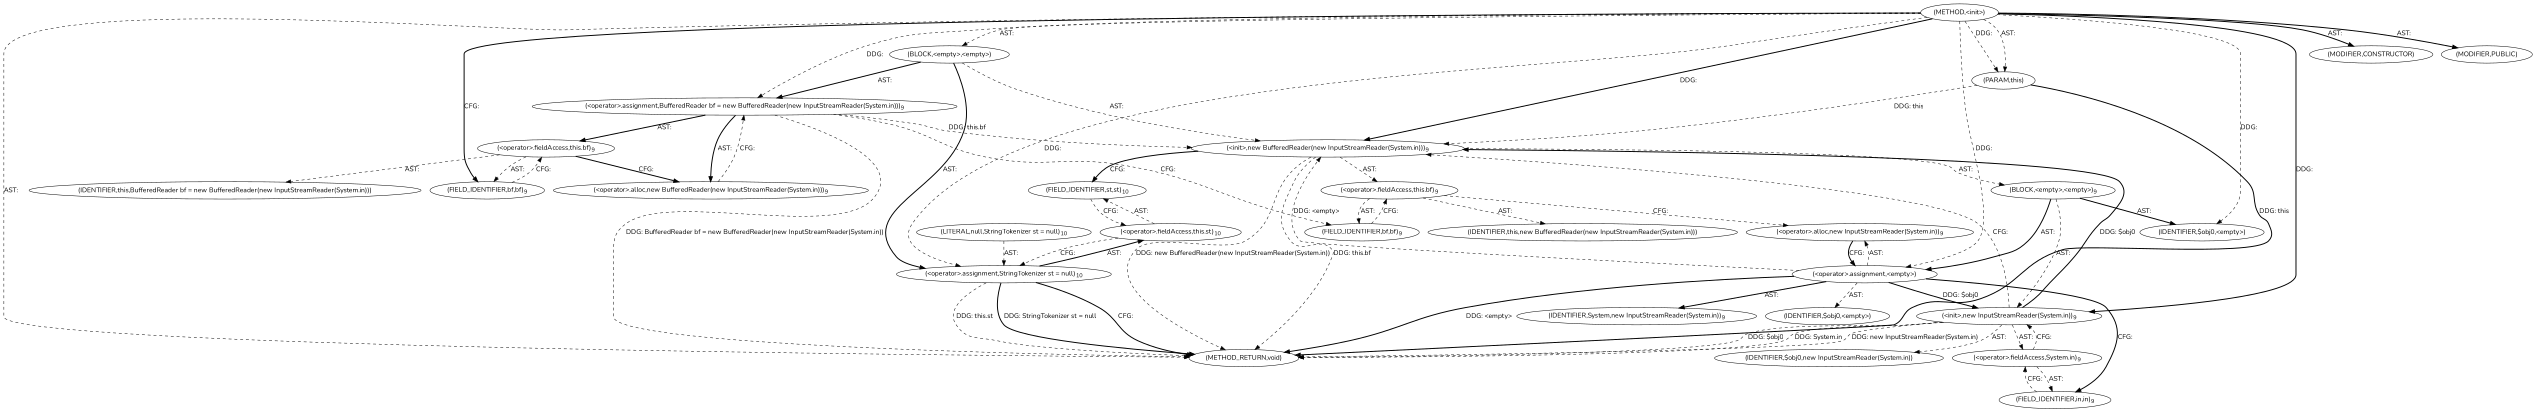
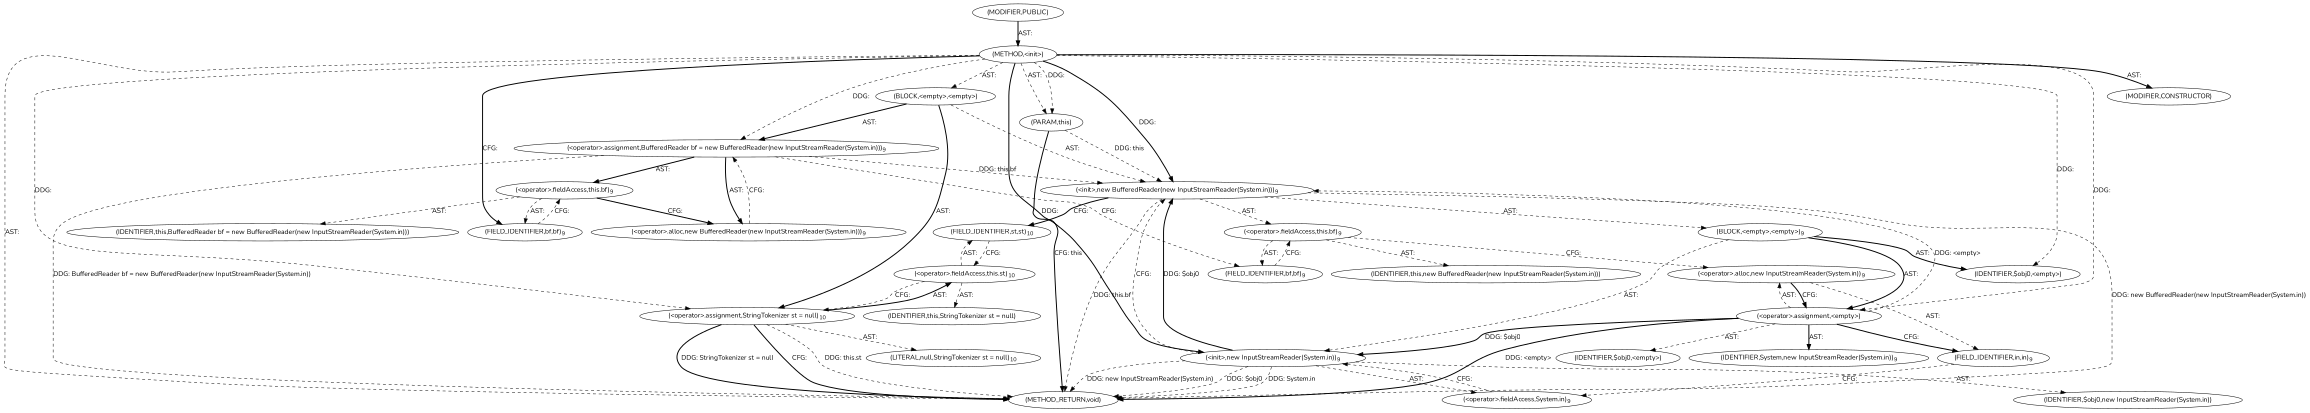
  digraph {
    fontname=Nunito
    node [fontname=Nunito]
    edge [fontname=Nunito style=dashed]
    n1 [label=<(METHOD,&lt;init&gt;)>]
    n2 [label=<(PARAM,this)>]
    n3 [label=<(BLOCK,&lt;empty&gt;,&lt;empty&gt;)>]
    n4 [label=<(&lt;operator&gt;.assignment,BufferedReader bf = new BufferedReader(new InputStreamReader(System.in)))<SUB>9</SUB>>]
    n5 [label=<(FIELD_IDENTIFIER,bf,bf)<SUB>9</SUB>>]
    n6 [label=<(&lt;init&gt;,new BufferedReader(new InputStreamReader(System.in)))<SUB>9</SUB>>]
    n7 [label=<(&lt;operator&gt;.assignment,&lt;empty&gt;)>]
    n8 [label=<(&lt;init&gt;,new InputStreamReader(System.in))<SUB>9</SUB>>]
    n9 [label=<(IDENTIFIER,$obj0,&lt;empty&gt;)>]
    n10 [label=<(&lt;operator&gt;.assignment,StringTokenizer st = null)<SUB>10</SUB>>]
    n11 [label=<(MODIFIER,CONSTRUCTOR)>]
    n12 [label=<(MODIFIER,PUBLIC)>]
    n13 [label=<(METHOD_RETURN,void)>]
    n14 [label=<(&lt;operator&gt;.fieldAccess,this.bf)<SUB>9</SUB>>]
    n15 [label=<(&lt;operator&gt;.alloc,new BufferedReader(new InputStreamReader(System.in)))<SUB>9</SUB>>]
    n16 [label=<(FIELD_IDENTIFIER,bf,bf)<SUB>9</SUB>>]
    n17 [label=<(&lt;operator&gt;.fieldAccess,this.bf)<SUB>9</SUB>>]
    n18 [label=<(BLOCK,&lt;empty&gt;,&lt;empty&gt;)<SUB>9</SUB>>]
    n19 [label=<(FIELD_IDENTIFIER,st,st)<SUB>10</SUB>>]
    n20 [label=<(&lt;operator&gt;.alloc,new InputStreamReader(System.in))<SUB>9</SUB>>]
    n21 [label=<(IDENTIFIER,$obj0,&lt;empty&gt;)>]
    n22 [label=<(FIELD_IDENTIFIER,in,in)<SUB>9</SUB>>]
    n23 [label=<(IDENTIFIER,System,new InputStreamReader(System.in))<SUB>9</SUB>>]
    n24 [label=<(IDENTIFIER,$obj0,new InputStreamReader(System.in))>]
    n25 [label=<(&lt;operator&gt;.fieldAccess,System.in)<SUB>9</SUB>>]
    n26 [label=<(&lt;operator&gt;.fieldAccess,this.st)<SUB>10</SUB>>]
    n27 [label=<(LITERAL,null,StringTokenizer st = null)<SUB>10</SUB>>]
    n28 [label=<(IDENTIFIER,this,BufferedReader bf = new BufferedReader(new InputStreamReader(System.in)))>]
    n29 [label=<(IDENTIFIER,this,new BufferedReader(new InputStreamReader(System.in)))>]
+   n30 [label=<(IDENTIFIER,this,StringTokenizer st = null)>]
    n1 -> n2 [label="AST: "]
    n1 -> n2 [label="DDG: "]
    n1 -> n3 [label="AST: "]
    n1 -> n4 [label="DDG: "]
    n1 -> n5 [label="CFG: " style=bold]
    n1 -> n6 [label="DDG: " style=bold]
    n1 -> n7 [label="DDG: "]
    n1 -> n8 [label="DDG: " style=bold]
    n1 -> n9 [label="DDG: "]
    n1 -> n10 [label="DDG: "]
    n1 -> n11 [label="AST: " style=bold]
-   n1 -> n12 [label="AST: " style=bold]
+   n12 -> n1 [label="AST: " style=bold]
    n1 -> n13 [label="AST: "]
    n2 -> n6 [label="DDG: this"]
-   n2 -> n13 [label="DDG: this" style=bold]
+   n2 -> n13 [label="CFG: this" style=bold]
    n3 -> n4 [label="AST: " style=bold]
    n3 -> n6 [label="AST: "]
    n3 -> n10 [label="AST: " style=bold]
    n4 -> n6 [label="DDG: this.bf"]
    n4 -> n13 [label="DDG: BufferedReader bf = new BufferedReader(new InputStreamReader(System.in))"]
    n4 -> n14 [label="AST: " style=bold]
    n4 -> n15 [label="AST: " style=bold]
    n4 -> n16 [label="CFG: "]
    n5 -> n14 [label="CFG: "]
    n6 -> n13 [label="DDG: this.bf"]
    n6 -> n13 [label="DDG: new BufferedReader(new InputStreamReader(System.in))"]
    n6 -> n17 [label="AST: "]
    n6 -> n18 [label="AST: "]
    n6 -> n19 [label="CFG: " style=bold]
    n7 -> n6 [label="DDG: &lt;empty&gt;"]
    n7 -> n8 [label="DDG: $obj0" style=bold]
    n7 -> n13 [label="DDG: &lt;empty&gt;" style=bold]
    n7 -> n20 [label="AST: "]
    n7 -> n21 [label="AST: "]
    n7 -> n22 [label="CFG: " style=bold]
    n7 -> n23 [label="AST: " style=bold]
    n8 -> n6 [label="CFG: "]
    n8 -> n6 [label="DDG: $obj0" style=bold]
    n8 -> n13 [label="DDG: $obj0"]
    n8 -> n13 [label="DDG: System.in"]
    n8 -> n13 [label="DDG: new InputStreamReader(System.in)"]
    n8 -> n24 [label="AST: "]
    n8 -> n25 [label="AST: "]
    n10 -> n13 [label="CFG: " style=bold]
    n10 -> n13 [label="DDG: this.st"]
    n10 -> n13 [label="DDG: StringTokenizer st = null" style=bold]
    n10 -> n26 [label="AST: " style=bold]
-   n27 -> n10 [label="AST: "]
+   n10 -> n27 [label="AST: "]
    n14 -> n5 [label="AST: "]
    n14 -> n15 [label="CFG: " style=bold]
    n14 -> n28 [label="AST: "]
    n15 -> n4 [label="CFG: "]
    n16 -> n17 [label="CFG: "]
    n17 -> n16 [label="AST: "]
    n17 -> n20 [label="CFG: "]
    n17 -> n29 [label="AST: "]
    n18 -> n7 [label="AST: " style=bold]
    n18 -> n8 [label="AST: "]
    n18 -> n9 [label="AST: " style=bold]
    n19 -> n26 [label="CFG: "]
    n20 -> n7 [label="CFG: " style=bold]
    n22 -> n25 [label="CFG: "]
    n25 -> n8 [label="CFG: "]
-   n25 -> n22 [label="AST: "]
+   n20 -> n22 [label="AST: "]
    n26 -> n10 [label="CFG: "]
    n26 -> n19 [label="AST: "]
+   n26 -> n30 [label="AST: "]
  }
